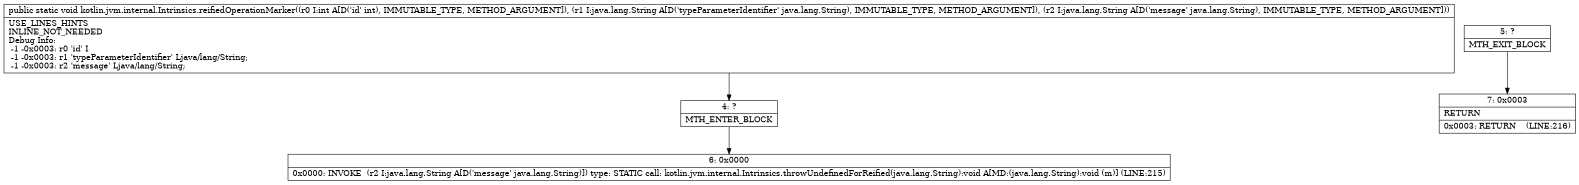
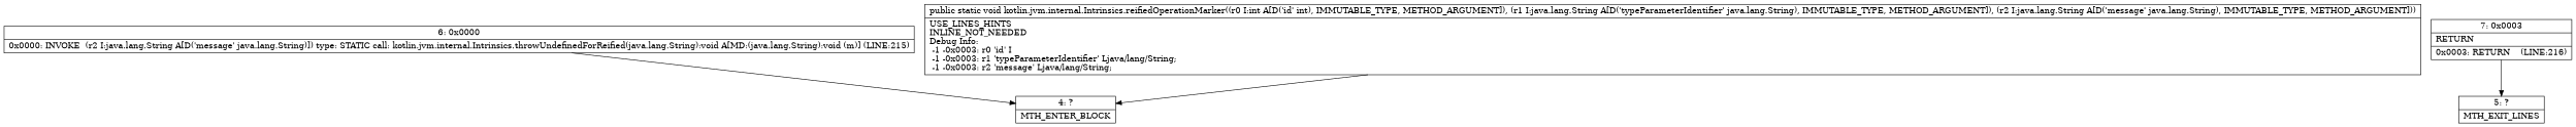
  digraph {
    node [shape=record]
    n1 [label="{4\:\ ?|MTH_ENTER_BLOCK\l}"]
    n2 [label="{6\:\ 0x0000|0x0000: INVOKE  (r2 I:java.lang.String A[D('message' java.lang.String)]) type: STATIC call: kotlin.jvm.internal.Intrinsics.throwUndefinedForReified(java.lang.String):void A[MD:(java.lang.String):void (m)] (LINE:215)\l}"]
    n3 [label="{7\:\ 0x0003|RETURN\l|0x0003: RETURN    (LINE:216)\l}"]
-   n4 [label="{5\:\ ?|MTH_EXIT_BLOCK\l}"]
+   n4 [label="{5\:\ ?|MTH_EXIT_LINES\l}"]
    n5 [label="{public static void kotlin.jvm.internal.Intrinsics.reifiedOperationMarker((r0 I:int A[D('id' int), IMMUTABLE_TYPE, METHOD_ARGUMENT]), (r1 I:java.lang.String A[D('typeParameterIdentifier' java.lang.String), IMMUTABLE_TYPE, METHOD_ARGUMENT]), (r2 I:java.lang.String A[D('message' java.lang.String), IMMUTABLE_TYPE, METHOD_ARGUMENT]))  | USE_LINES_HINTS\lINLINE_NOT_NEEDED\lDebug Info:\l  \-1 \-0x0003: r0 'id' I\l  \-1 \-0x0003: r1 'typeParameterIdentifier' Ljava\/lang\/String;\l  \-1 \-0x0003: r2 'message' Ljava\/lang\/String;\l}"]
-   n1 -> n2
-   n4 -> n3
+   n2 -> n1
+   n3 -> n4
    n5 -> n1
  }
